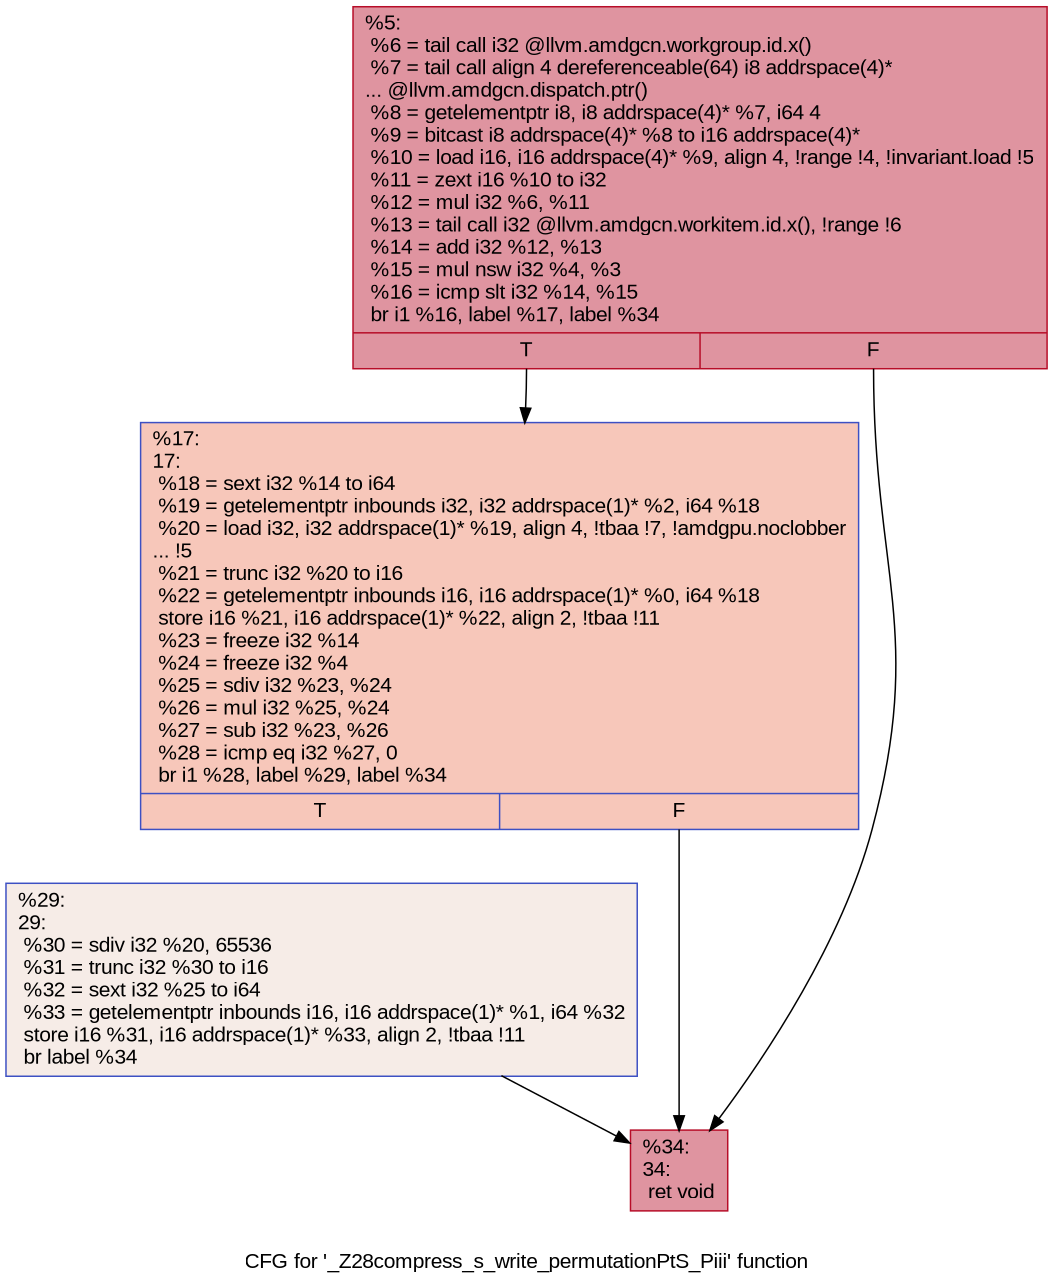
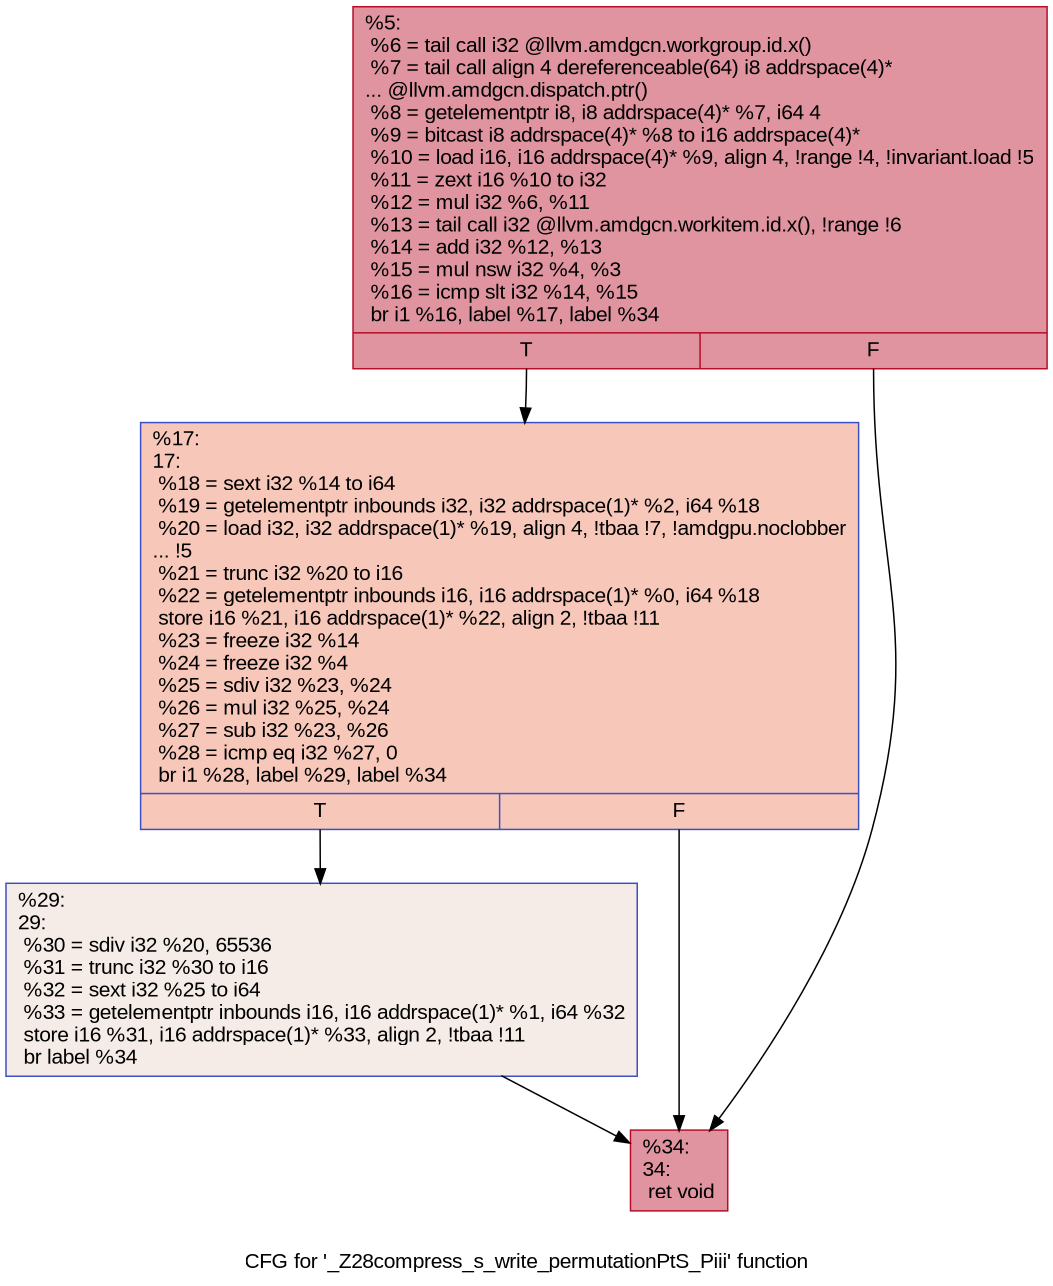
  digraph {
    label="CFG for '_Z28compress_s_write_permutationPtS_Piii' function"
    fontname="Liberation Sans"
    node [color="#b70d28ff" fillcolor="#b70d2870" shape=record style=filled fontname="Liberation Sans"]
    edge [tailport=s0 fontname="Liberation Sans"]
    n1 [label="{%5:\l  %6 = tail call i32 @llvm.amdgcn.workgroup.id.x()\l  %7 = tail call align 4 dereferenceable(64) i8 addrspace(4)*\l... @llvm.amdgcn.dispatch.ptr()\l  %8 = getelementptr i8, i8 addrspace(4)* %7, i64 4\l  %9 = bitcast i8 addrspace(4)* %8 to i16 addrspace(4)*\l  %10 = load i16, i16 addrspace(4)* %9, align 4, !range !4, !invariant.load !5\l  %11 = zext i16 %10 to i32\l  %12 = mul i32 %6, %11\l  %13 = tail call i32 @llvm.amdgcn.workitem.id.x(), !range !6\l  %14 = add i32 %12, %13\l  %15 = mul nsw i32 %4, %3\l  %16 = icmp slt i32 %14, %15\l  br i1 %16, label %17, label %34\l|{<s0>T|<s1>F}}"]
    n2 [color="#3d50c3ff" fillcolor="#ec7f6370" label="{%17:\l17:                                               \l  %18 = sext i32 %14 to i64\l  %19 = getelementptr inbounds i32, i32 addrspace(1)* %2, i64 %18\l  %20 = load i32, i32 addrspace(1)* %19, align 4, !tbaa !7, !amdgpu.noclobber\l... !5\l  %21 = trunc i32 %20 to i16\l  %22 = getelementptr inbounds i16, i16 addrspace(1)* %0, i64 %18\l  store i16 %21, i16 addrspace(1)* %22, align 2, !tbaa !11\l  %23 = freeze i32 %14\l  %24 = freeze i32 %4\l  %25 = sdiv i32 %23, %24\l  %26 = mul i32 %25, %24\l  %27 = sub i32 %23, %26\l  %28 = icmp eq i32 %27, 0\l  br i1 %28, label %29, label %34\l|{<s0>T|<s1>F}}"]
    n3 [label="{%34:\l34:                                               \l  ret void\l}"]
    n4 [color="#3d50c3ff" fillcolor="#ead5c970" label="{%29:\l29:                                               \l  %30 = sdiv i32 %20, 65536\l  %31 = trunc i32 %30 to i16\l  %32 = sext i32 %25 to i64\l  %33 = getelementptr inbounds i16, i16 addrspace(1)* %1, i64 %32\l  store i16 %31, i16 addrspace(1)* %33, align 2, !tbaa !11\l  br label %34\l}"]
    n1 -> n2
    n1 -> n3 [tailport=s1]
    n2 -> n3 [tailport=s1]
+   n2 -> n4
    n4 -> n3 [tailport=""]
  }
